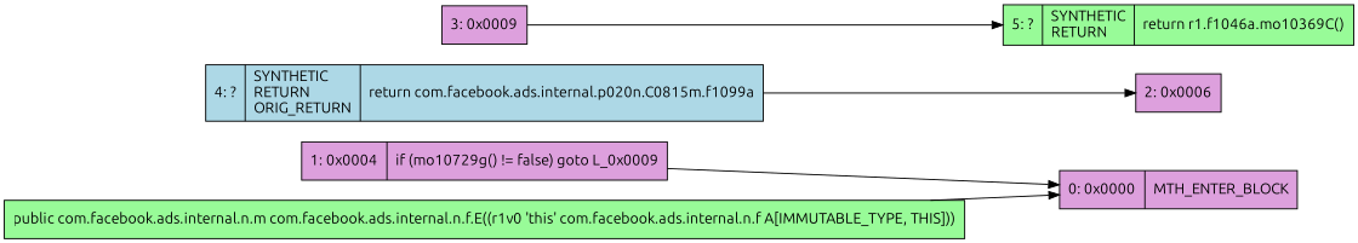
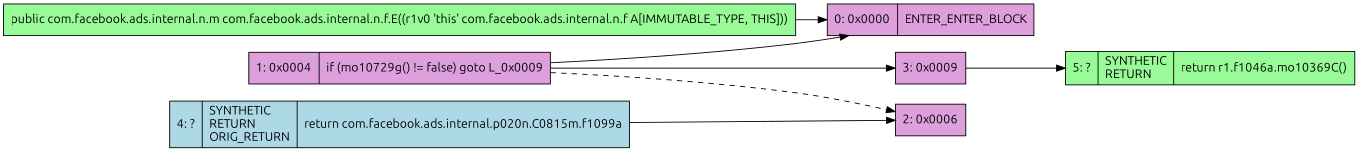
  digraph {
    fontname=Ubuntu
    rankdir=LR
    node [fillcolor=plum fontname=Ubuntu shape=record style=filled]
    edge [fontname=Ubuntu]
-   n1 [label="{0\:\ 0x0000|MTH_ENTER_BLOCK\l}"]
+   n1 [label="{0\:\ 0x0000|ENTER_ENTER_BLOCK\l}"]
    n2 [label="{1\:\ 0x0004|if (mo10729g() != false) goto L_0x0009\l}"]
    n3 [label="{2\:\ 0x0006}"]
    n4 [label="{3\:\ 0x0009}"]
    n5 [fillcolor=palegreen label="{5\:\ ?|SYNTHETIC\lRETURN\l|return r1.f1046a.mo10369C()\l}"]
    n6 [fillcolor=lightblue label="{4\:\ ?|SYNTHETIC\lRETURN\lORIG_RETURN\l|return com.facebook.ads.internal.p020n.C0815m.f1099a\l}"]
    n7 [fillcolor=palegreen label="{public com.facebook.ads.internal.n.m com.facebook.ads.internal.n.f.E((r1v0 'this' com.facebook.ads.internal.n.f A[IMMUTABLE_TYPE, THIS])) }"]
    n2 -> n1
+   n2 -> n3 [style=dashed]
+   n2 -> n4
    n4 -> n5
    n6 -> n3
    n7 -> n1
  }
